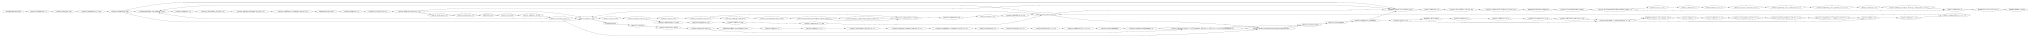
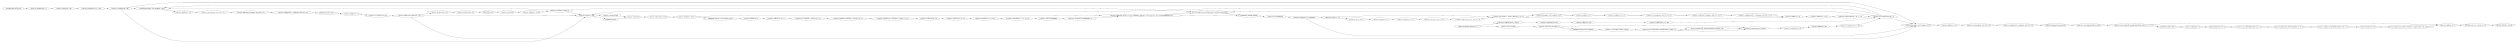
  digraph {
    fontname="Noto Serif"
    rankdir=LR
    node [fontname="Noto Serif"]
    edge [fontname="Noto Serif"]
    n1 [label="(<operator>.assignment,v2 = 0)"]
    n2 [label="(<operator>.addition,a1 + 240)"]
    n3 [label="(<operator>.assignment,v3 = a1 + 240)"]
    n4 [label="(<operator>.assignment,v4 = 388)"]
    n5 [label="(UNKNOWN,unsigned __int8 *,unsigned __int8 *)"]
    n6 [label="(<operator>.equals,v7 == 255)"]
    n7 [label="(UNKNOWN,unsigned __int8 *,unsigned __int8 *)"]
    n8 [label="(<operator>.addition,v3 + v5)"]
    n9 [label="(<operator>.and,v2 & 0x101)"]
    n10 [label="(UNKNOWN,int,int)"]
    n11 [label="(<operator>.addition,v3 + v5)"]
    n12 [label="(<operator>.assignment,v7 = *(unsigned __int8 *)(v3 + v5))"]
    n13 [label="(UNKNOWN,_BYTE *,_BYTE *)"]
    n14 [label="(<operator>.addition,v3 + v5)"]
    n15 [label="(<operator>.indirection,*(unsigned __int8 *)(v3 + v5))"]
    n16 [label="(<operator>.cast,(unsigned __int8 *)(v3 + v5))"]
    n17 [label="(<operator>.indirection,*(_BYTE *)(v3 + v5))"]
    n18 [label="(<operator>.preDecrement,--v6)"]
    n19 [label="(<operator>.preIncrement,++v5)"]
    n20 [label="(<operator>.cast,(_BYTE *)(v3 + v5))"]
    n21 [label="(UNKNOWN,int,int)"]
    n22 [label="(<operator>.cast,(int)v6)"]
    n23 [label="(<operator>.lessThan,v4 + (int)v6 < 2)"]
    n24 [label="(bb_error_msg,bb_error_msg(\"bad packet, malformed option field\"))"]
    n25 [label="(UNKNOWN,_DWORD,_DWORD)"]
    n26 [label="(<operator>.addition,v4 + (int)v6)"]
    n27 [label="(<operator>.equals,(v2 & 0x101) == 1)"]
    n28 [label="(<operator>.cast,(int)v5)"]
    n29 [label="(<operators>.assignmentOr,v2 |= 0x101u)"]
    n30 [label="(<operator>.and,v2 & 0x202)"]
    n31 [label="(<operator>.assignment,v4 = 128)"]
    n32 [label="(<operator>.notEquals,(v2 & 0x202) != 2)"]
    n33 [label="(<operator>.addition,a1 + 108)"]
    n34 [label="(<operator>.assignment,v3 = a1 + 108)"]
    n35 [label="(<operator>.greaterEqualsThan,v4 >= 1)"]
    n36 [label="(UNKNOWN,unsigned int,unsigned int)"]
    n37 [label="(<operators>.assignmentOr,v2 |= 0x202u)"]
    n38 [label="(<operator>.cast,(unsigned int)dhcp_verbose)"]
    n39 [label="(<operator>.assignment,v4 = 64)"]
    n40 [label="(<operator>.greaterEqualsThan,(unsigned int)dhcp_verbose >= 3)"]
    n41 [label="(bb_error_msg,bb_error_msg(\"option 0x%02x not found\", a2))"]
    n42 [label="(<operator>.addition,a1 + 44)"]
    n43 [label="(<operator>.assignment,v3 = a1 + 44)"]
    n44 [label="(<operator>.logicalOr,v4 - (int)v5 < 2 || (v8 = *(unsigned __int8 *)(v3 + v5 + 1), v4 = v4 - 2 - v8 - v5, (v4 & 0x80000000) != 0))"]
    n45 [label="(<operator>.cast,(_DWORD)a2)"]
    n46 [label="(<operator>.lessThan,v4 - (int)v5 < 2)"]
    n47 [label="(UNKNOWN,unsigned __int8 *,unsigned __int8 *)"]
    n48 [label="(<operator>.addition,v5 + 1)"]
    n49 [label="(<operator>.subtraction,v4 - (int)v5)"]
    n50 [label="(<operator>.assignment,v8 = *(unsigned __int8 *)(v3 + v5 + 1))"]
    n51 [label="(<operator>.subtraction,v8 - v5)"]
    n52 [label="(<operator>.subtraction,2 - v8 - v5)"]
    n53 [label="(<operator>.indirection,*(unsigned __int8 *)(v3 + v5 + 1))"]
    n54 [label="(<operator>.cast,(unsigned __int8 *)(v3 + v5 + 1))"]
    n55 [label="(<operator>.addition,v3 + v5 + 1)"]
    n56 [label="(<operator>.assignment,v4 = v4 - 2 - v8 - v5)"]
    n57 [label="(<operator>.and,v4 & 0x80000000)"]
    n58 [label="(<operator>.notEquals,(v4 & 0x80000000) != 0)"]
    n59 [label="(<operator>.subtraction,v4 - 2 - v8 - v5)"]
    n60 [label="(<operator>.notEquals,v7 != (_DWORD)a2)"]
    n61 [label="(<operator>.equals,v7 == 52)"]
    n62 [label="(<operator>.logicalAnd,v7 == 52 && *(_BYTE *)(v3 + v5 + 1))"]
    n63 [label="(UNKNOWN,_BYTE *,_BYTE *)"]
    n64 [label="(UNKNOWN,unsigned __int8 *,unsigned __int8 *)"]
    n65 [label="(<operator>.addition,2 + v5)"]
    n66 [label="(<operator>.addition,v5 + 2)"]
    n67 [label="(<operator>.addition,v8 + 2 + v5)"]
    n68 [label="(<operator>.addition,v5 + 1)"]
    n69 [label="(<operator>.indirection,*(_BYTE *)(v3 + v5 + 1))"]
    n70 [label="(<operator>.cast,(_BYTE *)(v3 + v5 + 1))"]
    n71 [label="(<operator>.addition,v3 + v5 + 1)"]
    n72 [label="(<operators>.assignmentOr,v2 |= *(unsigned __int8 *)(v3 + v5 + 2))"]
    n73 [label="(<operator>.indirection,*(unsigned __int8 *)(v3 + v5 + 2))"]
    n74 [label="(<operator>.cast,(unsigned __int8 *)(v3 + v5 + 2))"]
    n75 [label="(<operator>.addition,v3 + v5 + 2)"]
    n76 [label="(<operator>.assignmentPlus,v3 += v8 + 2 + v5)"]
    n77 [label="(<operator>.assignment,v10 = (unsigned __int8 *)(v3 + v5))"]
    n78 [label="(UNKNOWN,unsigned int,unsigned int)"]
    n79 [label="(<operator>.cast,(unsigned int)dhcp_verbose)"]
    n80 [label="(<operator>.cast,(unsigned __int8 *)(v3 + v5))"]
    n81 [label="(<operator>.greaterEqualsThan,(unsigned int)dhcp_verbose >= 2)"]
    n82 [label="(UNKNOWN,_BYTE *,_BYTE *)"]
    n83 [label="(<operator>.addition,v10 + 2)"]
    n84 [label="(<operator>.addition,v10 + 2)"]
    n85 [label="(RETURN,return v10 + 2;,return v12 + 2;)"]
    n86 [label="(<operator>.assignment,*(_BYTE *)bin2hex(v11, v10 + 2) = 0)"]
    n87 [label="(<operator>.indirection,*v10)"]
    n88 [label="(bb_error_msg,bb_error_msg(\"%s: 0x%02x %s\", \"option found\", *v10, v11))"]
    n89 [label="(<operator>.indirection,*(_BYTE *)bin2hex(v11, v10 + 2))"]
    n90 [label="(<operator>.cast,(_BYTE *)bin2hex(v11, v10 + 2))"]
    n91 [label="(bin2hex,bin2hex(v11, v10 + 2))"]
    n92 [label="(METHOD_RETURN,__fastcall)"]
    n93 [label="(METHOD,udhcp_get_option)"]
    n1 -> n2
    n2 -> n3
    n3 -> n4
    n4 -> n5
    n4 -> n6
    n4 -> n7
    n5 -> n8
    n6 -> n9
    n6 -> n10
    n7 -> n11
    n8 -> n16
-   n9 -> n27
+   n9 -> n28
    n10 -> n28
    n11 -> n80
    n12 -> n13
    n13 -> n14
    n14 -> n20
    n15 -> n12
    n16 -> n15
    n17 -> n6
    n17 -> n7
    n17 -> n18
    n18 -> n19
    n19 -> n21
    n20 -> n17
    n21 -> n22
    n22 -> n26
    n23 -> n5
    n23 -> n6
    n23 -> n24
    n24 -> n25
    n25 -> n45
    n26 -> n23
    n27 -> n29
    n27 -> n30
    n28 -> n49
    n29 -> n31
    n30 -> n32
    n31 -> n33
    n32 -> n36
    n32 -> n37
    n33 -> n34
    n34 -> n35
    n35 -> n5
    n35 -> n6
    n35 -> n7
    n35 -> n24
    n36 -> n38
    n37 -> n39
    n38 -> n40
    n39 -> n42
    n40 -> n37
    n40 -> n41
    n41 -> n37
    n42 -> n43
    n43 -> n35
    n44 -> n24
    n44 -> n25
    n45 -> n60
    n46 -> n44
    n46 -> n47
    n47 -> n48
    n48 -> n55
    n49 -> n46
    n50 -> n51
    n51 -> n52
    n52 -> n59
    n53 -> n50
    n54 -> n53
    n55 -> n54
    n56 -> n57
    n57 -> n58
    n58 -> n44
    n59 -> n56
    n60 -> n7
    n60 -> n61
    n61 -> n62
    n61 -> n63
    n62 -> n64
    n62 -> n65
    n63 -> n68
    n64 -> n66
    n65 -> n67
    n66 -> n75
    n67 -> n76
    n68 -> n71
    n69 -> n62
    n70 -> n69
    n71 -> n70
    n72 -> n65
    n73 -> n72
    n74 -> n73
    n75 -> n74
    n76 -> n35
    n77 -> n78
    n78 -> n79
    n79 -> n81
    n80 -> n77
    n81 -> n82
    n81 -> n83
    n82 -> n84
    n83 -> n85
    n84 -> n91
    n85 -> n92
    n86 -> n87
    n87 -> n88
    n88 -> n83
    n89 -> n86
    n90 -> n89
    n91 -> n90
    n93 -> n1
  }
